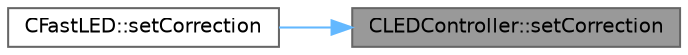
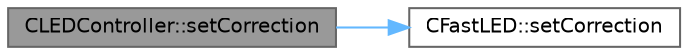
  digraph {
    rankdir=RL
    node [fontname=Helvetica fontsize=10 shape=box style=filled]
    n1 [color=gray40 fillcolor=grey60 fontcolor=black height=0.2 label="CLEDController::setCorrection" width=0.4]
    n2 [color=grey40 fillcolor=white height=0.2 label="CFastLED::setCorrection" width=0.4]
-   n1 -> n2 [color=steelblue1 dir=back fontname=Helvetica fontsize=10 labelfontname=Helvetica labelfontsize=10 style=solid]
+   n2 -> n1 [color=steelblue1 dir=back fontname=Helvetica fontsize=10 labelfontname=Helvetica labelfontsize=10 style=solid]
  }
